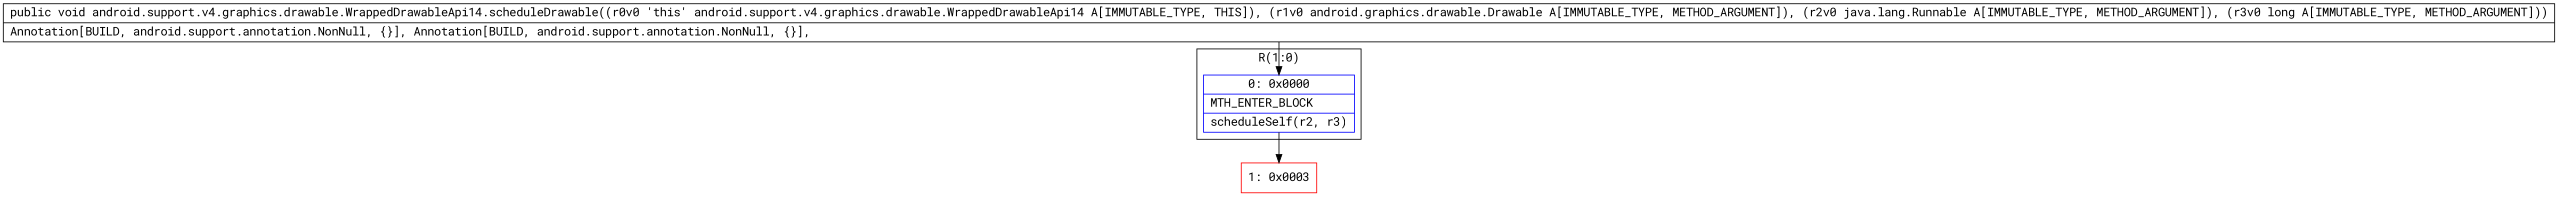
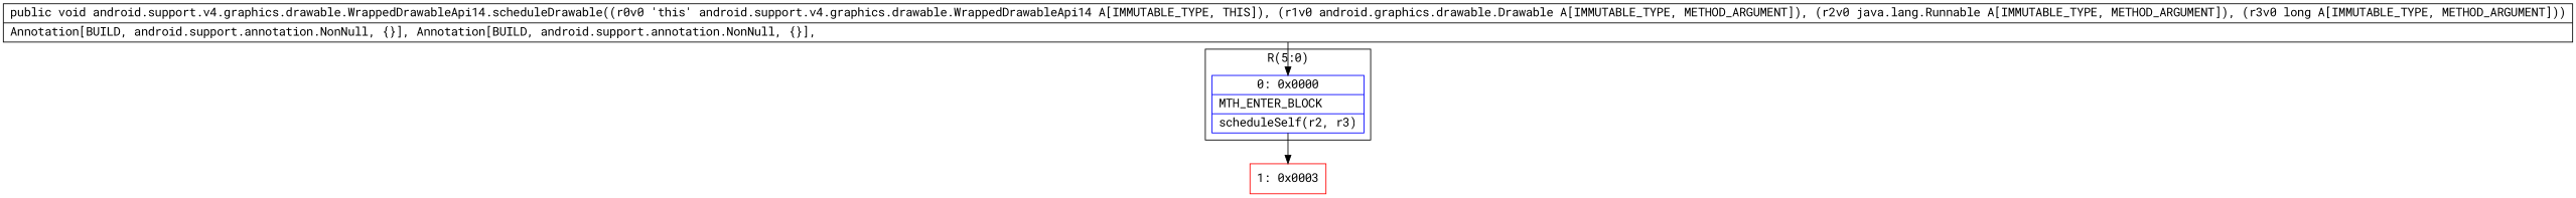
  digraph {
    fontname="Roboto Mono"
    node [shape=record fontname="Roboto Mono"]
    edge [fontname="Roboto Mono"]
    n1 [color=blue label="{0\:\ 0x0000|MTH_ENTER_BLOCK\l|scheduleSelf(r2, r3)\l}"]
    n2 [color=red label="{1\:\ 0x0003}"]
    n3 [label="{public void android.support.v4.graphics.drawable.WrappedDrawableApi14.scheduleDrawable((r0v0 'this' android.support.v4.graphics.drawable.WrappedDrawableApi14 A[IMMUTABLE_TYPE, THIS]), (r1v0 android.graphics.drawable.Drawable A[IMMUTABLE_TYPE, METHOD_ARGUMENT]), (r2v0 java.lang.Runnable A[IMMUTABLE_TYPE, METHOD_ARGUMENT]), (r3v0 long A[IMMUTABLE_TYPE, METHOD_ARGUMENT]))  | Annotation[BUILD, android.support.annotation.NonNull, \{\}], Annotation[BUILD, android.support.annotation.NonNull, \{\}], \l}"]
    subgraph cluster_1 {
-     label="R(1:0)"
+     label="R(5:0)"
      n1
    }
    n1 -> n2
    n3 -> n1
  }
